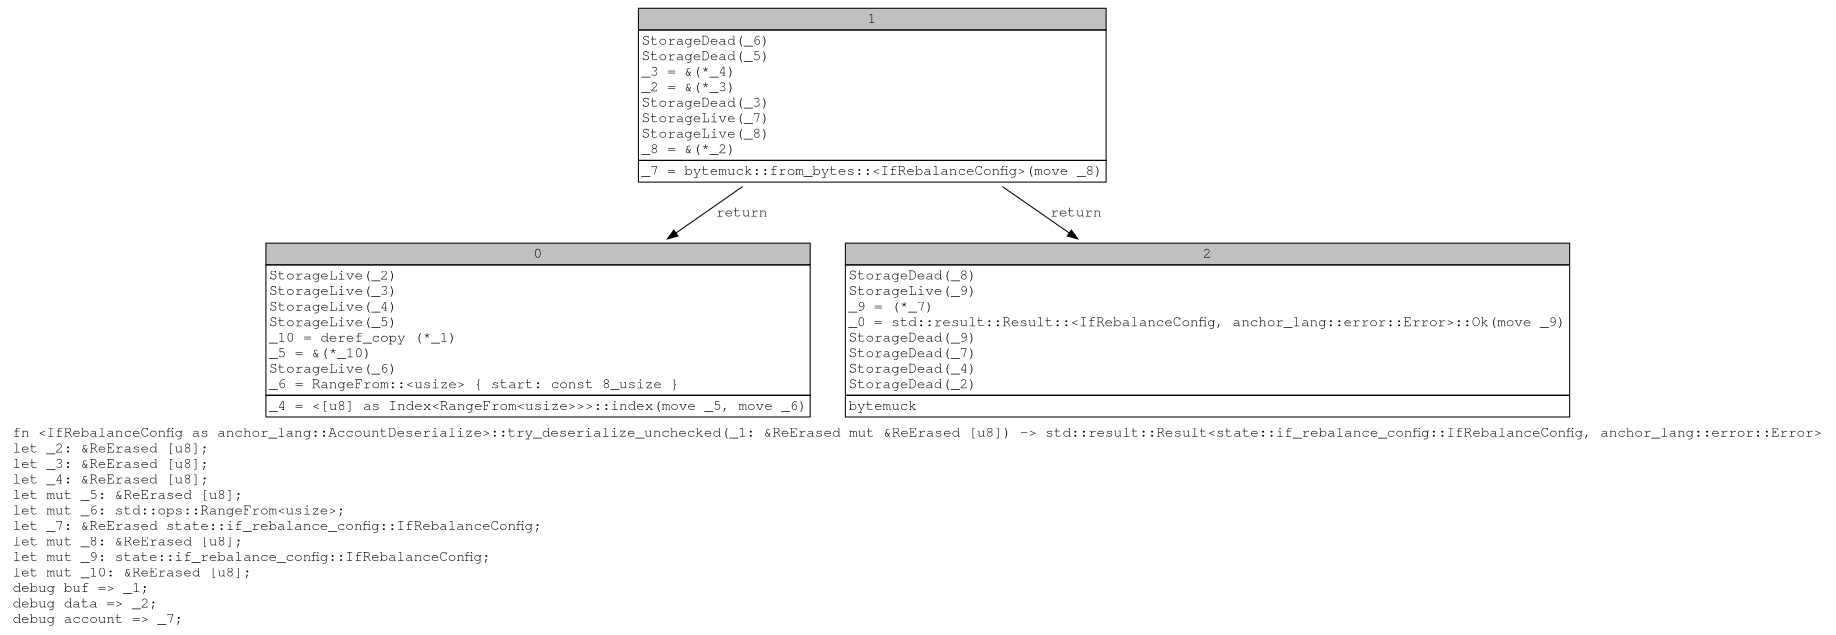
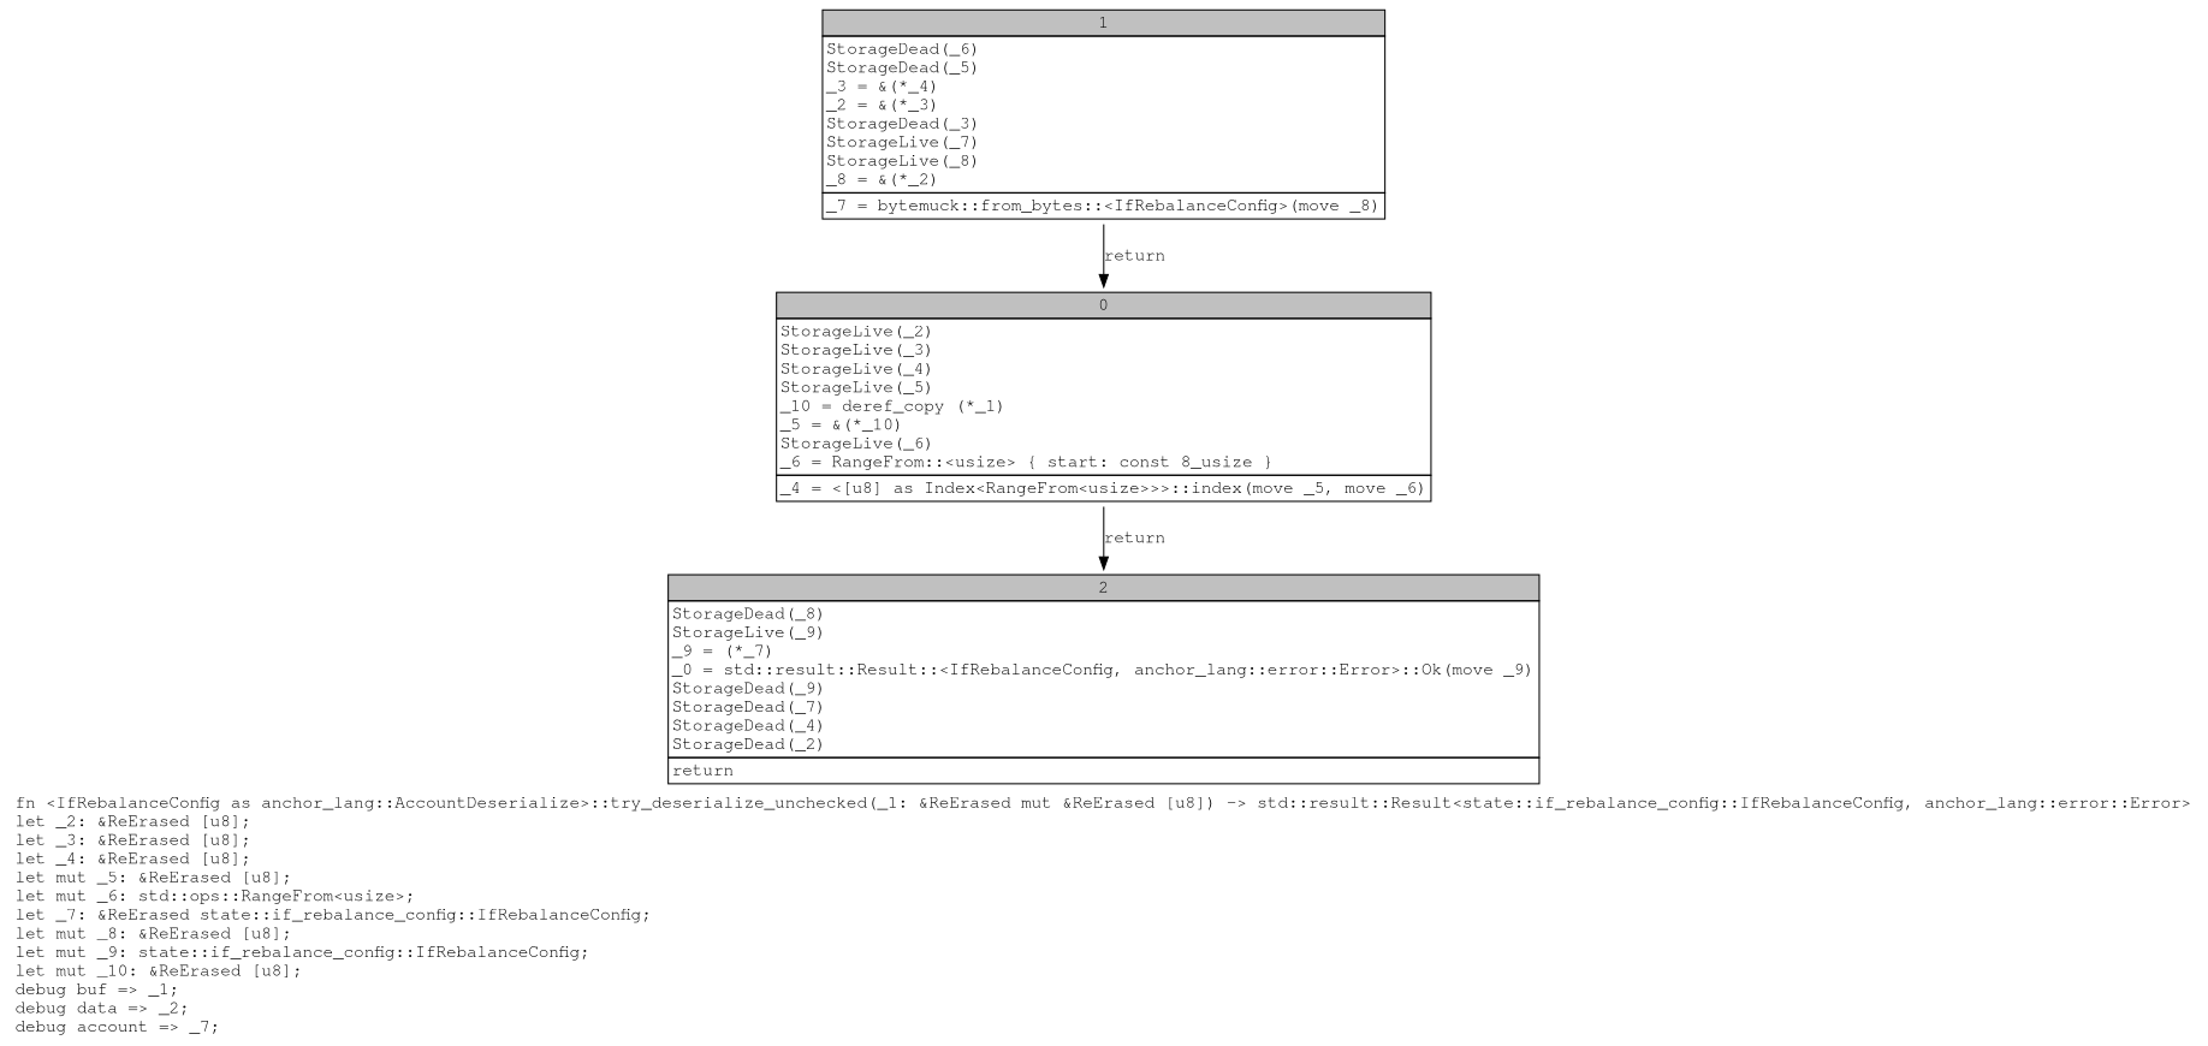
  digraph {
    fontname="Courier, monospace"
    label=<fn &lt;IfRebalanceConfig as anchor_lang::AccountDeserialize&gt;::try_deserialize_unchecked(_1: &amp;ReErased mut &amp;ReErased [u8]) -&gt; std::result::Result&lt;state::if_rebalance_config::IfRebalanceConfig, anchor_lang::error::Error&gt;<br align="left"/>let _2: &amp;ReErased [u8];<br align="left"/>let _3: &amp;ReErased [u8];<br align="left"/>let _4: &amp;ReErased [u8];<br align="left"/>let mut _5: &amp;ReErased [u8];<br align="left"/>let mut _6: std::ops::RangeFrom&lt;usize&gt;;<br align="left"/>let _7: &amp;ReErased state::if_rebalance_config::IfRebalanceConfig;<br align="left"/>let mut _8: &amp;ReErased [u8];<br align="left"/>let mut _9: state::if_rebalance_config::IfRebalanceConfig;<br align="left"/>let mut _10: &amp;ReErased [u8];<br align="left"/>debug buf =&gt; _1;<br align="left"/>debug data =&gt; _2;<br align="left"/>debug account =&gt; _7;<br align="left"/>>
    node [fontname="Courier, monospace" shape=none]
    edge [fontname="Courier, monospace"]
    n1 [label=<<table border="0" cellborder="1" cellspacing="0"><tr><td bgcolor="gray" align="center" colspan="1">0</td></tr><tr><td align="left" balign="left">StorageLive(_2)<br/>StorageLive(_3)<br/>StorageLive(_4)<br/>StorageLive(_5)<br/>_10 = deref_copy (*_1)<br/>_5 = &amp;(*_10)<br/>StorageLive(_6)<br/>_6 = RangeFrom::&lt;usize&gt; { start: const 8_usize }<br/></td></tr><tr><td align="left">_4 = &lt;[u8] as Index&lt;RangeFrom&lt;usize&gt;&gt;&gt;::index(move _5, move _6)</td></tr></table>>]
    n2 [label=<<table border="0" cellborder="1" cellspacing="0"><tr><td bgcolor="gray" align="center" colspan="1">1</td></tr><tr><td align="left" balign="left">StorageDead(_6)<br/>StorageDead(_5)<br/>_3 = &amp;(*_4)<br/>_2 = &amp;(*_3)<br/>StorageDead(_3)<br/>StorageLive(_7)<br/>StorageLive(_8)<br/>_8 = &amp;(*_2)<br/></td></tr><tr><td align="left">_7 = bytemuck::from_bytes::&lt;IfRebalanceConfig&gt;(move _8)</td></tr></table>>]
-   n3 [label=<<table border="0" cellborder="1" cellspacing="0"><tr><td bgcolor="gray" align="center" colspan="1">2</td></tr><tr><td align="left" balign="left">StorageDead(_8)<br/>StorageLive(_9)<br/>_9 = (*_7)<br/>_0 = std::result::Result::&lt;IfRebalanceConfig, anchor_lang::error::Error&gt;::Ok(move _9)<br/>StorageDead(_9)<br/>StorageDead(_7)<br/>StorageDead(_4)<br/>StorageDead(_2)<br/></td></tr><tr><td align="left">bytemuck</td></tr></table>>]
+   n3 [label=<<table border="0" cellborder="1" cellspacing="0"><tr><td bgcolor="gray" align="center" colspan="1">2</td></tr><tr><td align="left" balign="left">StorageDead(_8)<br/>StorageLive(_9)<br/>_9 = (*_7)<br/>_0 = std::result::Result::&lt;IfRebalanceConfig, anchor_lang::error::Error&gt;::Ok(move _9)<br/>StorageDead(_9)<br/>StorageDead(_7)<br/>StorageDead(_4)<br/>StorageDead(_2)<br/></td></tr><tr><td align="left">return</td></tr></table>>]
    n2 -> n1 [label=return]
-   n2 -> n3 [label=return]
+   n1 -> n3 [label=return]
  }
